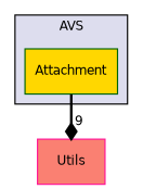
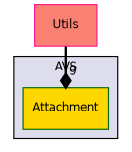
  digraph {
    compound=true
    node [fontname=Helvetica fontsize=10 shape=box style=filled]
    n1 [fillcolor=gold label=Attachment pencolor=black color=darkgreen]
    n2 [color=deeppink fillcolor=salmon label=Utils]
    subgraph cluster_1 {
      bgcolor="#ddddee"
      fontname=Helvetica
      fontsize=10
      label=AVS
      pencolor=black
      n1
    }
-   n1 -> n2 [headlabel=9 labeldistance=1.5 labelfontname=Helvetica labelfontsize=10 style=bold arrowhead=diamond]
+   n2 -> n1 [headlabel=9 labeldistance=1.5 labelfontname=Helvetica labelfontsize=10 style=bold arrowhead=diamond]
  }
